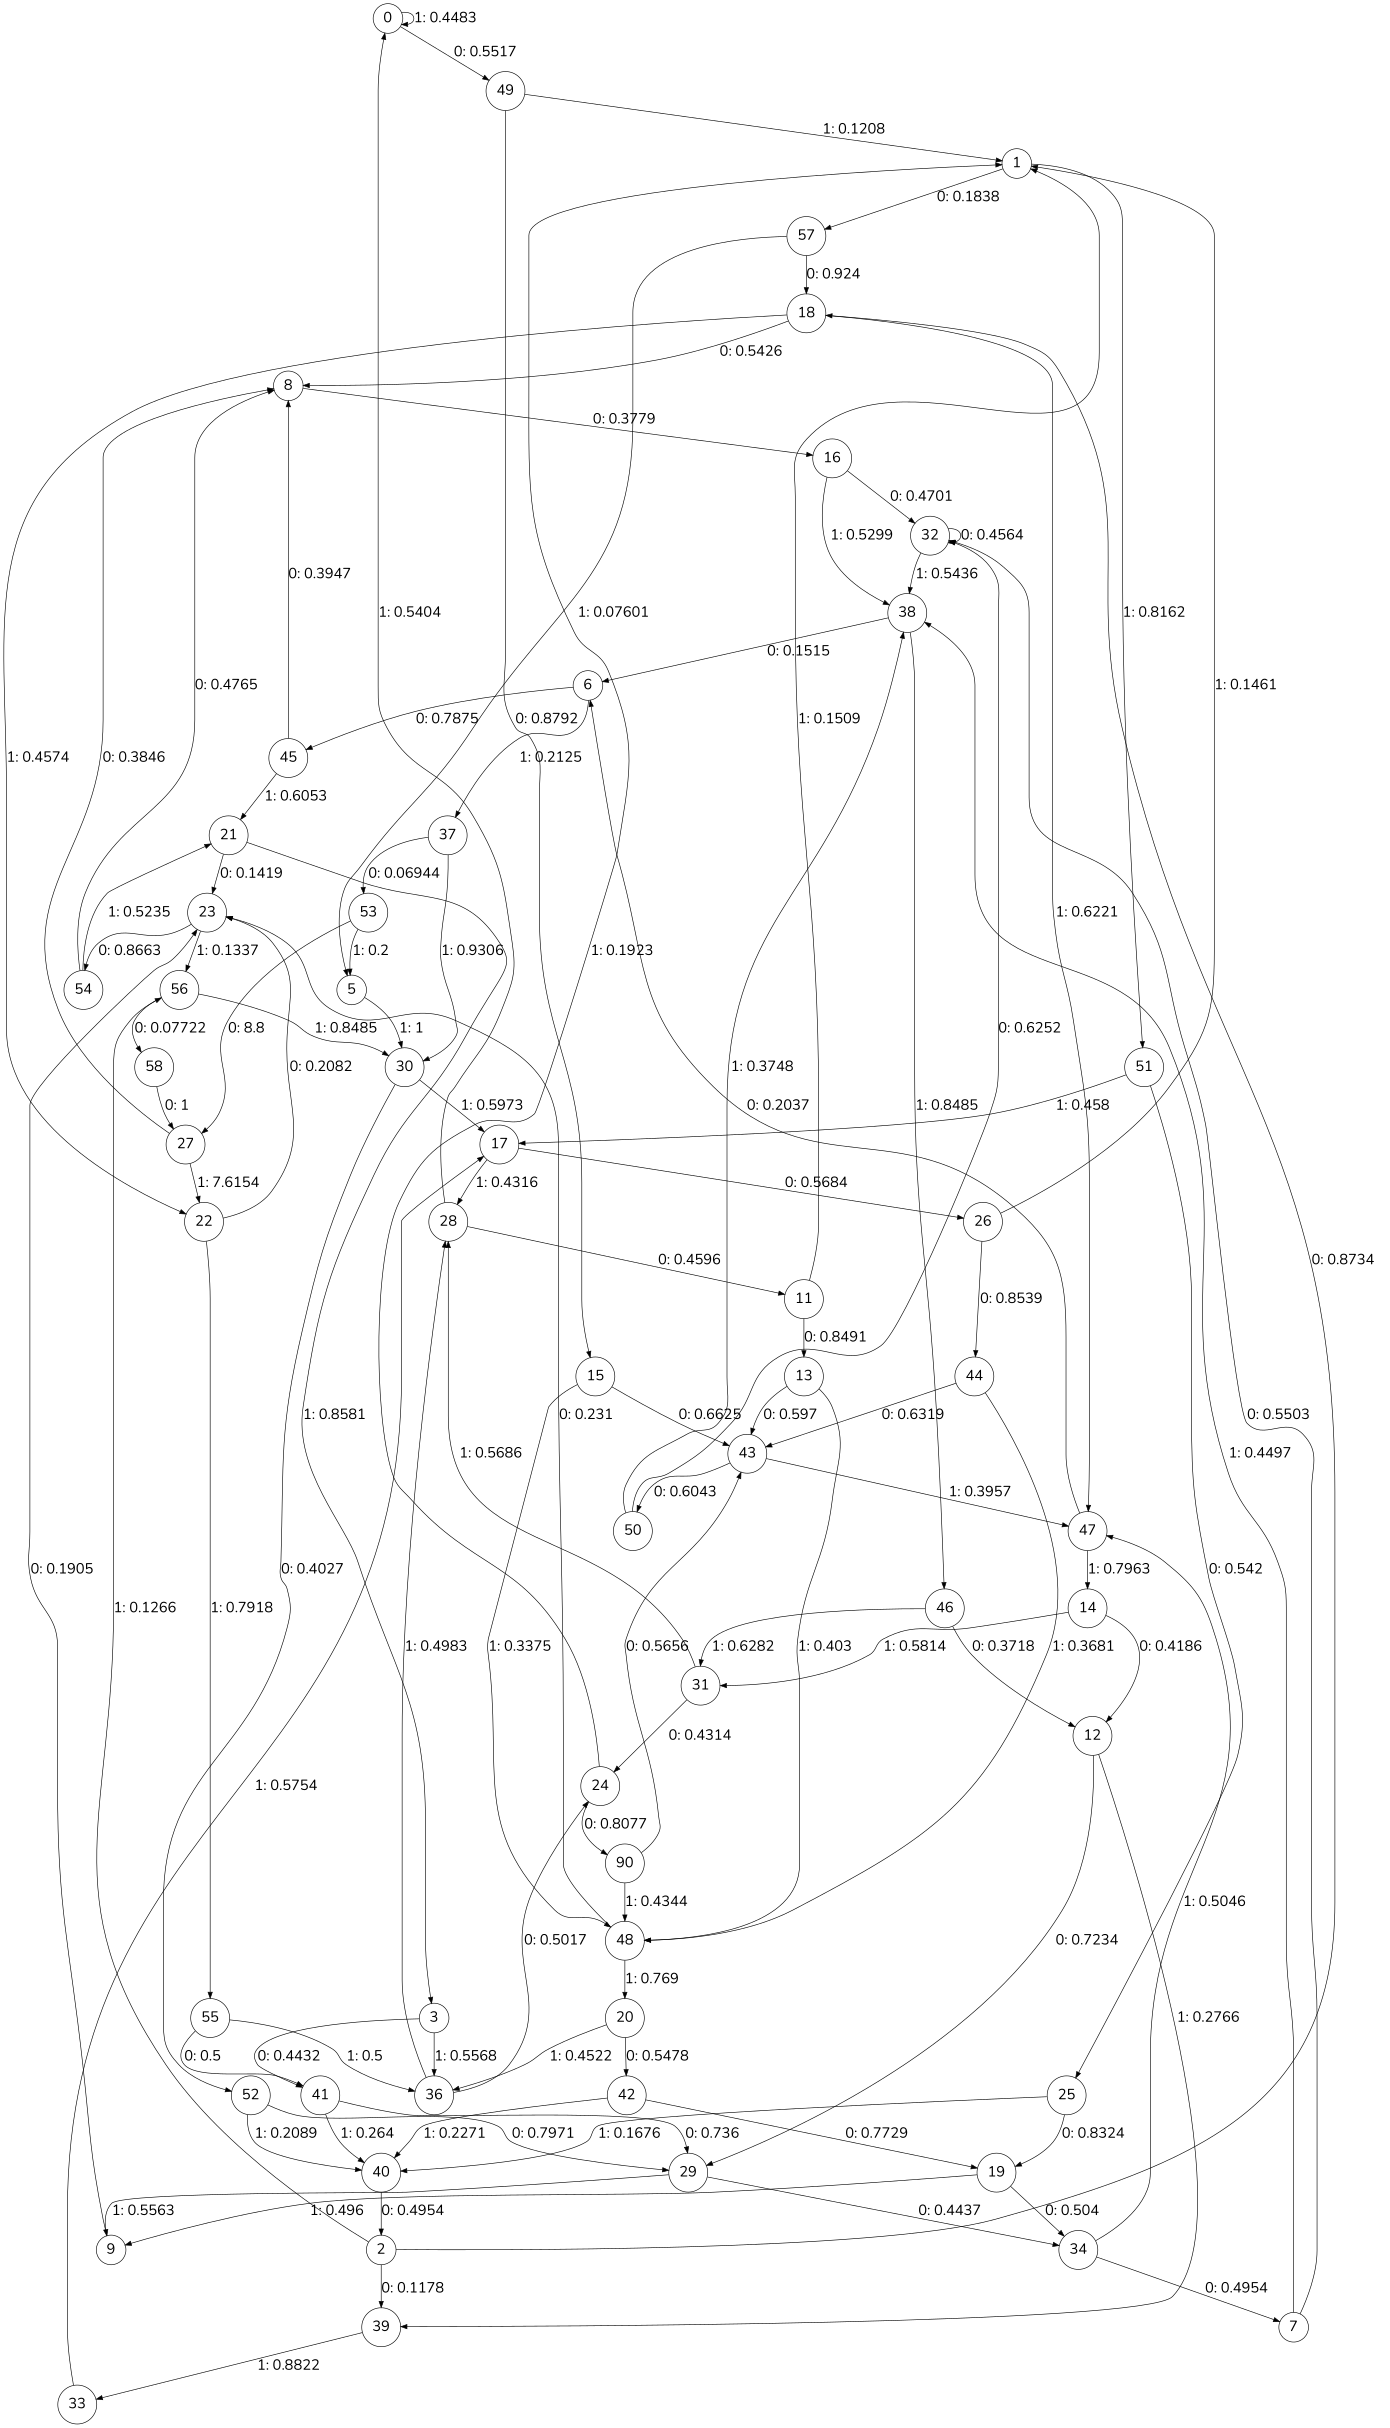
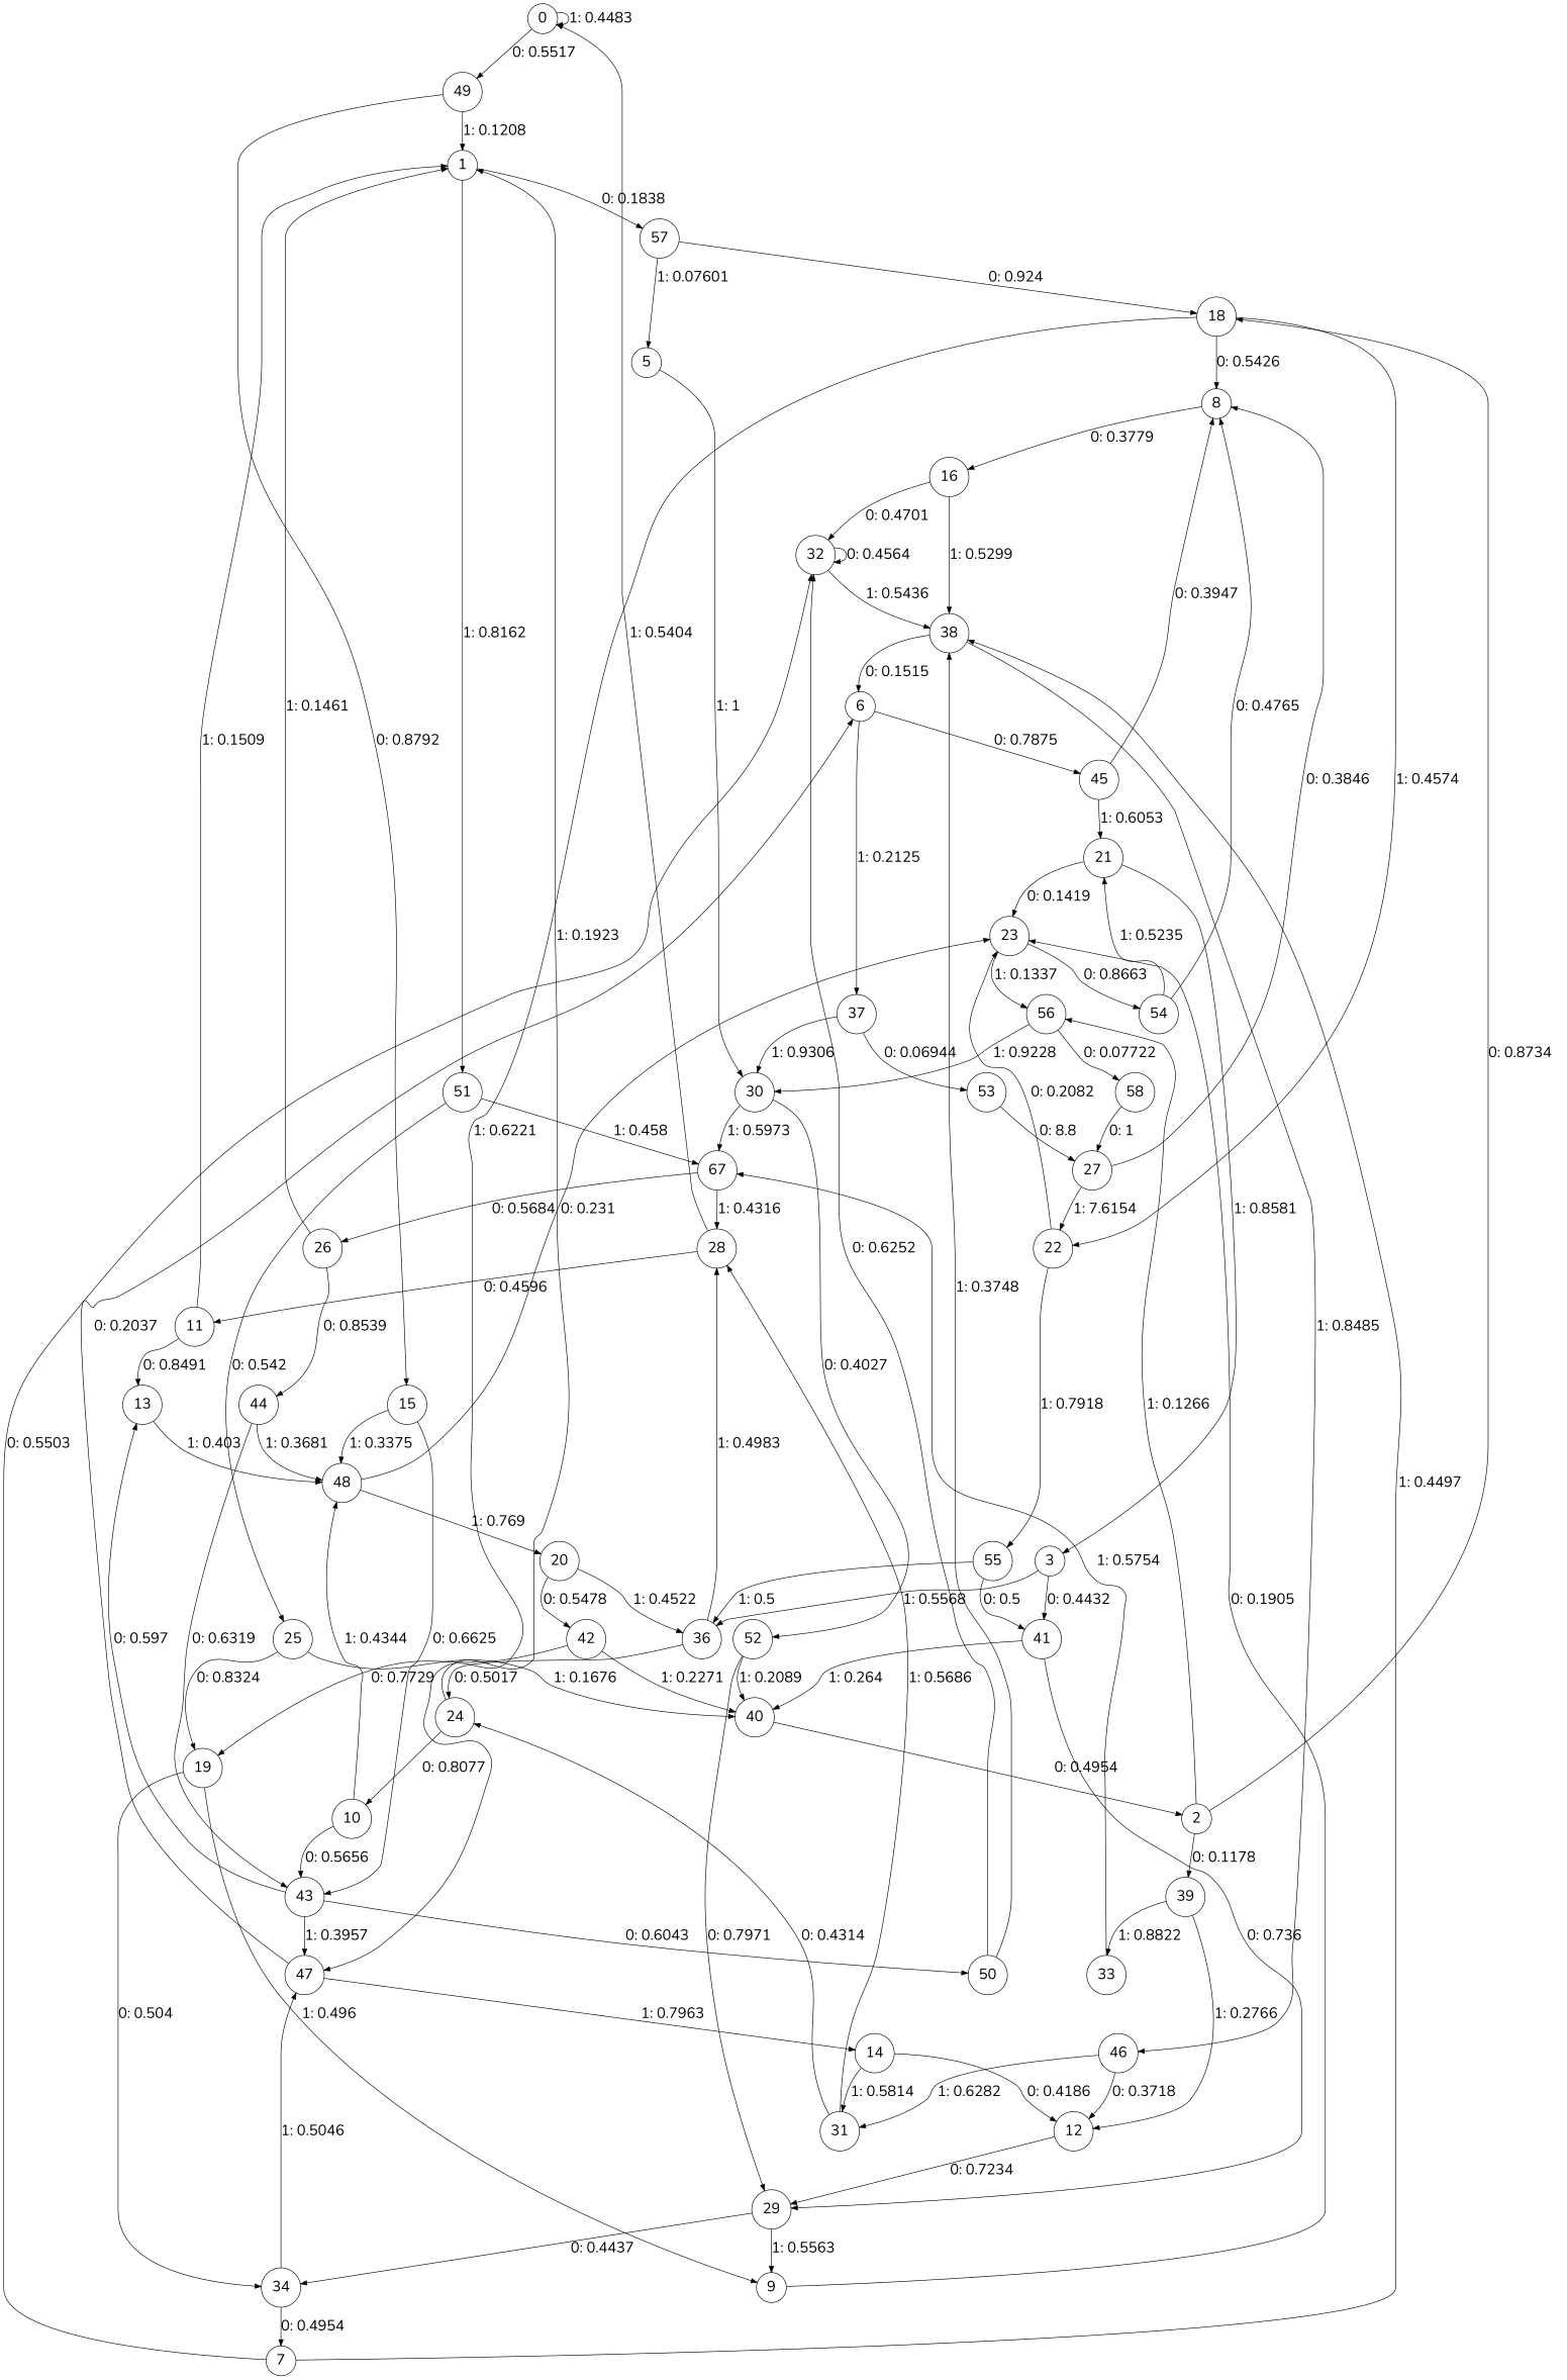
  digraph {
    fontname=Nunito
    node [fontname=Nunito fontsize=24 shape=circle]
    edge [fontname=Nunito fontsize=24]
    0
    49
    1
    15
    57
    51
    43
    48
    18
    5
    25
-   17
+   17 [label=67]
    8
    22
    47
    30
    40
    19
    28
    26
    2
    56
    39
    58
    16
    23
    55
    52
    27
    3
    41
    36
    29
    24
    9
    34
    11
-   10 [label=90]
+   10
    44
    6
    45
    37
    21
    53
    7
    32
    38
    46
    12
    31
    14
    54
    42
    50
    20
    13
    33
    0 -> 0 [label="1: 0.4483   "]
    0 -> 49 [label="0: 0.5517   "]
    49 -> 1 [label="1: 0.1208   "]
    49 -> 15 [label="0: 0.8792   "]
    1 -> 57 [label="0: 0.1838   "]
    1 -> 51 [label="1: 0.8162   "]
    15 -> 43 [label="0: 0.6625   "]
    15 -> 48 [label="1: 0.3375   "]
    57 -> 18 [label="0: 0.924    "]
    57 -> 5 [label="1: 0.07601  "]
    51 -> 25 [label="0: 0.542    "]
    51 -> 17 [label="1: 0.458    "]
    43 -> 47 [label="1: 0.3957   "]
    43 -> 50 [label="0: 0.6043   "]
    48 -> 23 [label="0: 0.231    "]
    48 -> 20 [label="1: 0.769    "]
    18 -> 8 [label="0: 0.5426   "]
    18 -> 22 [label="1: 0.4574   "]
    18 -> 47 [label="1: 0.6221   "]
    5 -> 30 [label="1: 1        "]
    25 -> 40 [label="1: 0.1676   "]
    25 -> 19 [label="0: 0.8324   "]
    17 -> 28 [label="1: 0.4316   "]
    17 -> 26 [label="0: 0.5684   "]
    8 -> 16 [label="0: 0.3779   "]
    22 -> 23 [label="0: 0.2082   "]
    22 -> 55 [label="1: 0.7918   "]
    47 -> 6 [label="0: 0.2037   "]
    47 -> 14 [label="1: 0.7963   "]
    30 -> 17 [label="1: 0.5973   "]
    30 -> 52 [label="0: 0.4027   "]
    40 -> 2 [label="0: 0.4954   "]
    19 -> 9 [label="1: 0.496    "]
    19 -> 34 [label="0: 0.504    "]
    28 -> 0 [label="1: 0.5404   "]
    28 -> 11 [label="0: 0.4596   "]
    26 -> 1 [label="1: 0.1461   "]
    26 -> 44 [label="0: 0.8539   "]
    2 -> 18 [label="0: 0.8734   "]
    2 -> 56 [label="1: 0.1266   "]
    2 -> 39 [label="0: 0.1178   "]
-   56 -> 30 [label="1: 0.8485   "]
+   56 -> 30 [label="1: 0.9228   "]
    56 -> 58 [label="0: 0.07722  "]
    39 -> 33 [label="1: 0.8822   "]
    58 -> 27 [label="0: 1        "]
    16 -> 32 [label="0: 0.4701   "]
    16 -> 38 [label="1: 0.5299   "]
    23 -> 56 [label="1: 0.1337   "]
    23 -> 54 [label="0: 0.8663   "]
    55 -> 41 [label="0: 0.5      "]
    55 -> 36 [label="1: 0.5      "]
    52 -> 40 [label="1: 0.2089   "]
    52 -> 29 [label="0: 0.7971   "]
    27 -> 8 [label="0: 0.3846   "]
    27 -> 22 [label="1: 7.6154   "]
    3 -> 41 [label="0: 0.4432   "]
    3 -> 36 [label="1: 0.5568   "]
    41 -> 40 [label="1: 0.264    "]
    41 -> 29 [label="0: 0.736    "]
    36 -> 28 [label="1: 0.4983   "]
    36 -> 24 [label="0: 0.5017   "]
    29 -> 9 [label="1: 0.5563   "]
    29 -> 34 [label="0: 0.4437   "]
    24 -> 1 [label="1: 0.1923   "]
    24 -> 10 [label="0: 0.8077   "]
    9 -> 23 [label="0: 0.1905   "]
    34 -> 47 [label="1: 0.5046   "]
    34 -> 7 [label="0: 0.4954   "]
    11 -> 1 [label="1: 0.1509   "]
    11 -> 13 [label="0: 0.8491   "]
    10 -> 43 [label="0: 0.5656   "]
    10 -> 48 [label="1: 0.4344   "]
    44 -> 43 [label="0: 0.6319   "]
    44 -> 48 [label="1: 0.3681   "]
    6 -> 45 [label="0: 0.7875   "]
    6 -> 37 [label="1: 0.2125   "]
    45 -> 8 [label="0: 0.3947   "]
    45 -> 21 [label="1: 0.6053   "]
    37 -> 30 [label="1: 0.9306   "]
    37 -> 53 [label="0: 0.06944  "]
    21 -> 23 [label="0: 0.1419   "]
    21 -> 3 [label="1: 0.8581   "]
-   53 -> 5 [label="1: 0.2      "]
    53 -> 27 [label="0: 8.8      "]
    7 -> 32 [label="0: 0.5503   "]
    7 -> 38 [label="1: 0.4497   "]
    32 -> 32 [label="0: 0.4564   "]
    32 -> 38 [label="1: 0.5436   "]
    38 -> 6 [label="0: 0.1515   "]
    38 -> 46 [label="1: 0.8485   "]
    46 -> 12 [label="0: 0.3718   "]
    46 -> 31 [label="1: 0.6282   "]
-   12 -> 39 [label="1: 0.2766   "]
+   39 -> 12 [label="1: 0.2766   "]
    12 -> 29 [label="0: 0.7234   "]
    31 -> 28 [label="1: 0.5686   "]
    31 -> 24 [label="0: 0.4314   "]
    14 -> 12 [label="0: 0.4186   "]
    14 -> 31 [label="1: 0.5814   "]
    54 -> 8 [label="0: 0.4765   "]
    54 -> 21 [label="1: 0.5235   "]
    42 -> 40 [label="1: 0.2271   "]
    42 -> 19 [label="0: 0.7729   "]
    50 -> 32 [label="0: 0.6252   "]
    50 -> 38 [label="1: 0.3748   "]
    20 -> 36 [label="1: 0.4522   "]
    20 -> 42 [label="0: 0.5478   "]
-   13 -> 43 [label="0: 0.597    "]
+   43 -> 13 [label="0: 0.597    "]
    13 -> 48 [label="1: 0.403    "]
    33 -> 17 [label="1: 0.5754   "]
  }
